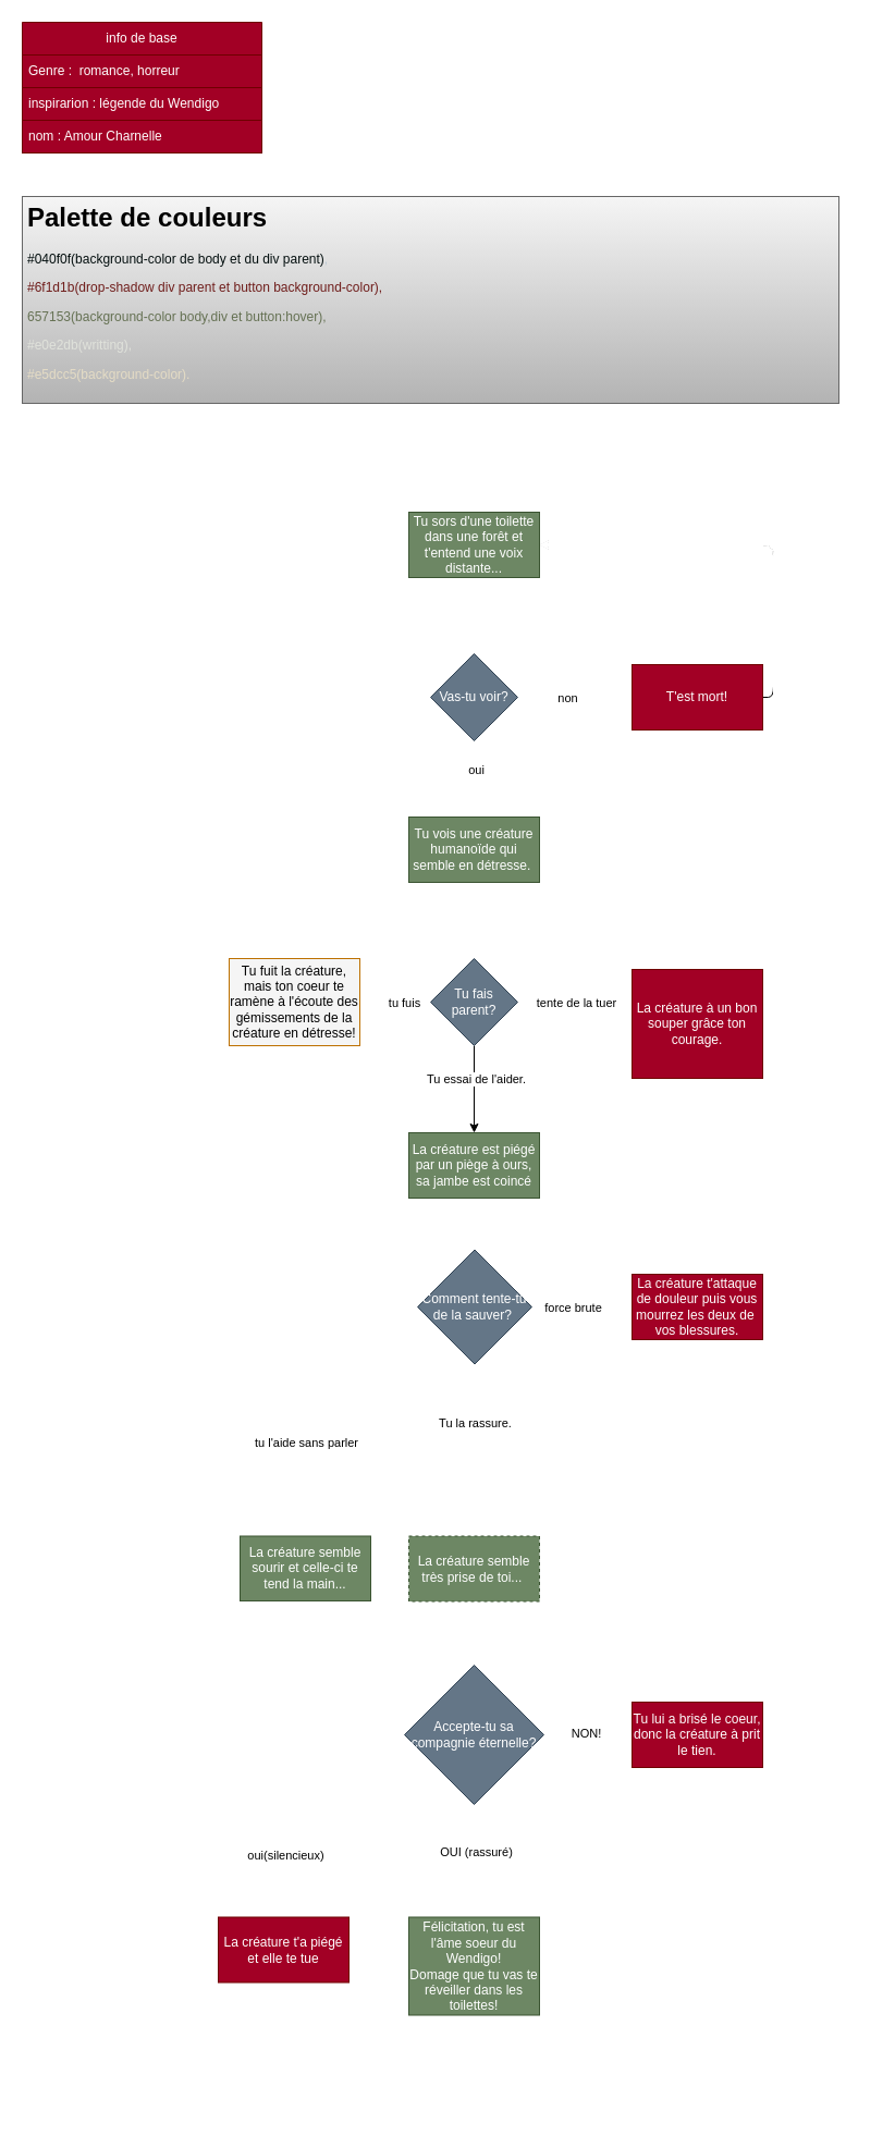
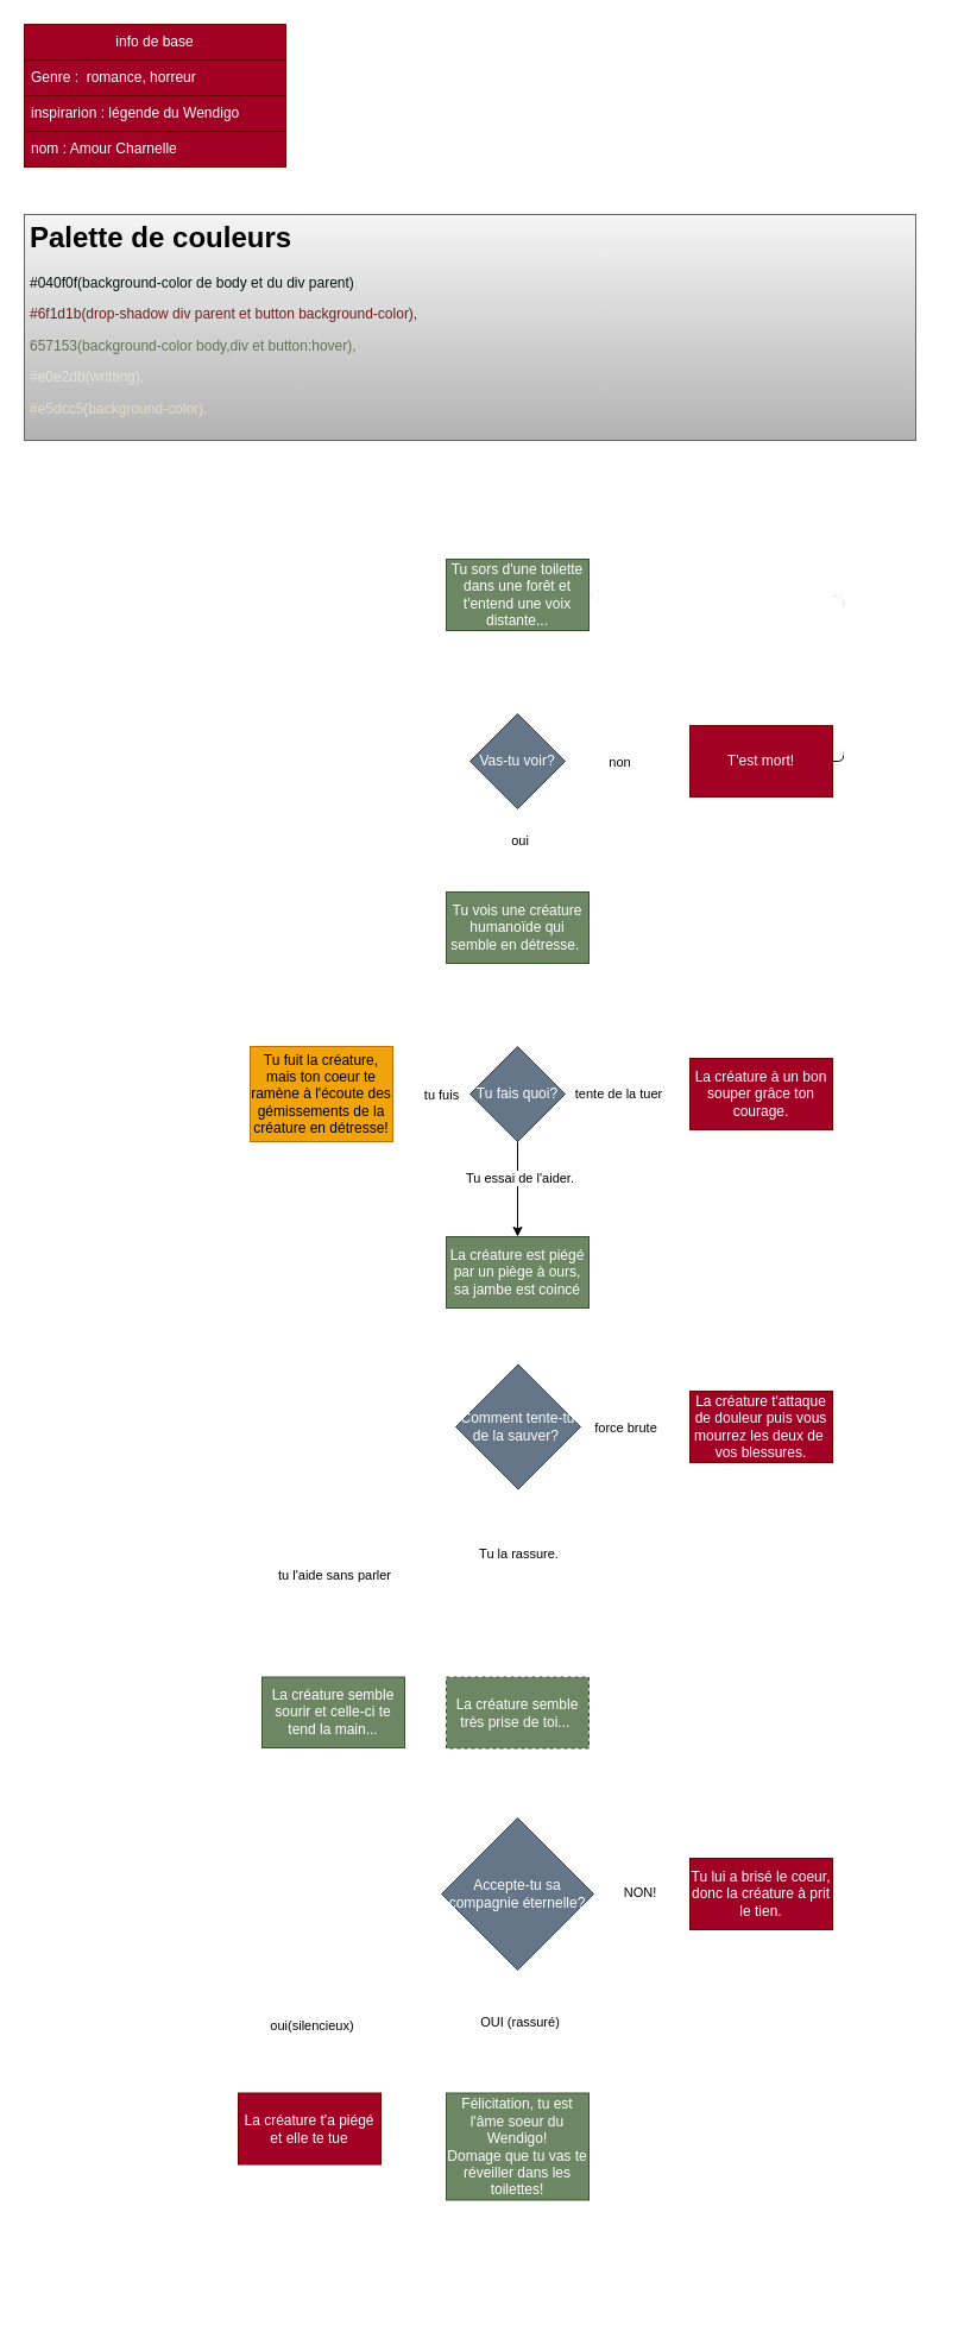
  <mxCell id="0" />
  <mxCell id="1" parent="0" />
  <mxCell id="2" value="info de base" style="swimlane;fontStyle=0;childLayout=stackLayout;horizontal=1;startSize=30;horizontalStack=0;resizeParent=1;resizeParentMax=0;resizeLast=0;collapsible=1;marginBottom=0;whiteSpace=wrap;html=1;fillColor=#a20025;strokeColor=#6F0000;fontColor=#ffffff;" parent="1" vertex="1"><mxGeometry x="20" y="20" width="220" height="120" as="geometry" /></mxCell>
  <mxCell id="3" value="Genre :&amp;nbsp; romance, horreur" style="text;strokeColor=#6F0000;fillColor=#a20025;align=left;verticalAlign=middle;spacingLeft=4;spacingRight=4;overflow=hidden;points=[[0,0.5],[1,0.5]];portConstraint=eastwest;rotatable=0;whiteSpace=wrap;html=1;fontColor=#ffffff;" parent="2" vertex="1"><mxGeometry y="30" width="220" height="30" as="geometry" /></mxCell>
  <mxCell id="4" value="inspirarion : légende du Wendigo" style="text;strokeColor=#6F0000;fillColor=#a20025;align=left;verticalAlign=middle;spacingLeft=4;spacingRight=4;overflow=hidden;points=[[0,0.5],[1,0.5]];portConstraint=eastwest;rotatable=0;whiteSpace=wrap;html=1;fontColor=#ffffff;" parent="2" vertex="1"><mxGeometry y="60" width="220" height="30" as="geometry" /></mxCell>
  <mxCell id="5" value="nom : Amour Charnelle" style="text;strokeColor=#6F0000;fillColor=#a20025;align=left;verticalAlign=middle;spacingLeft=4;spacingRight=4;overflow=hidden;points=[[0,0.5],[1,0.5]];portConstraint=eastwest;rotatable=0;whiteSpace=wrap;html=1;fontColor=#ffffff;" parent="2" vertex="1"><mxGeometry y="90" width="220" height="30" as="geometry" /></mxCell>
  <mxCell id="6" value="&lt;h1&gt;&lt;font color=&quot;#000000&quot;&gt;Palette de couleurs&lt;/font&gt;&lt;/h1&gt;&lt;p&gt;&lt;font color=&quot;#040f0f&quot;&gt;#040f0f(background-color de body et du div parent)&lt;/font&gt;&lt;font color=&quot;#bac8d3&quot;&gt;,&lt;/font&gt;&lt;/p&gt;&lt;p&gt;&lt;font color=&quot;#6f1d1b&quot;&gt;#6f1d1b(drop-shadow div parent et button background-color),&lt;/font&gt;&lt;/p&gt;&lt;p&gt;&lt;font color=&quot;#657153&quot;&gt;657153(background-color body,div et button:hover),&lt;/font&gt;&lt;/p&gt;&lt;p&gt;&lt;font color=&quot;#e0e2db&quot;&gt;#e0e2db(writting),&lt;/font&gt;&lt;/p&gt;&lt;p&gt;&lt;span style=&quot;background-color: initial;&quot;&gt;&lt;font color=&quot;#e5dcc5&quot;&gt;#e5dcc5(background-color).&lt;/font&gt;&lt;/span&gt;&lt;/p&gt;" style="text;html=1;spacing=5;spacingTop=-20;whiteSpace=wrap;overflow=hidden;rounded=0;fillColor=#f5f5f5;strokeColor=#666666;gradientColor=#b3b3b3;" parent="1" vertex="1"><mxGeometry x="20" y="180" width="750" height="190" as="geometry" /></mxCell>
  <mxCell id="7" style="edgeStyle=none;html=1;exitX=0.5;exitY=1;exitDx=0;exitDy=0;strokeColor=#FFFFFF;" parent="1" source="8" target="13" edge="1"><mxGeometry relative="1" as="geometry" /></mxCell>
  <mxCell id="8" value="Tu sors d'une toilette&lt;br&gt;dans une forêt et t'entend une voix distante..." style="rounded=0;whiteSpace=wrap;html=1;fillColor=#6d8764;fontColor=#ffffff;strokeColor=#3A5431;" parent="1" vertex="1"><mxGeometry x="375" y="470" width="120" height="60" as="geometry" /></mxCell>
  <mxCell id="9" style="edgeStyle=none;html=1;exitX=1;exitY=0.5;exitDx=0;exitDy=0;entryX=0;entryY=0.5;entryDx=0;entryDy=0;strokeColor=#FFFFFF;" parent="1" source="13" target="15" edge="1"><mxGeometry relative="1" as="geometry" /></mxCell>
  <mxCell id="10" value="non" style="edgeLabel;html=1;align=center;verticalAlign=middle;resizable=0;points=[];" parent="9" vertex="1" connectable="0"><mxGeometry x="-0.409" y="-1" relative="1" as="geometry"><mxPoint x="14" y="-1" as="offset" /></mxGeometry></mxCell>
  <mxCell id="11" style="edgeStyle=orthogonalEdgeStyle;html=1;exitX=0.5;exitY=1;exitDx=0;exitDy=0;strokeColor=#FFFFFF;" parent="1" source="13" target="24" edge="1"><mxGeometry relative="1" as="geometry" /></mxCell>
  <mxCell id="12" value="oui" style="edgeLabel;html=1;align=center;verticalAlign=middle;resizable=0;points=[];" parent="11" vertex="1" connectable="0"><mxGeometry x="-0.258" y="1" relative="1" as="geometry"><mxPoint as="offset" /></mxGeometry></mxCell>
  <mxCell id="13" value="Vas-tu voir?" style="rhombus;whiteSpace=wrap;html=1;fillColor=#647687;fontColor=#ffffff;strokeColor=#314354;" parent="1" vertex="1"><mxGeometry x="395" y="600" width="80" height="80" as="geometry" /></mxCell>
  <mxCell id="14" style="edgeStyle=orthogonalEdgeStyle;html=1;exitX=1;exitY=0.5;exitDx=0;exitDy=0;entryX=1;entryY=0.5;entryDx=0;entryDy=0;" parent="1" source="15" target="8" edge="1"><mxGeometry relative="1" as="geometry" /></mxCell>
  <mxCell id="15" value="T'est mort!" style="rounded=0;whiteSpace=wrap;html=1;fillColor=#a20025;fontColor=#ffffff;strokeColor=#6F0000;" parent="1" vertex="1"><mxGeometry x="580" y="610" width="120" height="60" as="geometry" /></mxCell>
  <mxCell id="16" style="edgeStyle=orthogonalEdgeStyle;html=1;entryX=1;entryY=0.5;entryDx=0;entryDy=0;strokeColor=#FFFFFF;" parent="1" source="22" target="26" edge="1"><mxGeometry relative="1" as="geometry"><Array as="points"><mxPoint x="370" y="920" /><mxPoint x="370" y="920" /></Array></mxGeometry></mxCell>
  <mxCell id="17" value="tu fuis" style="edgeLabel;html=1;align=center;verticalAlign=middle;resizable=0;points=[];" parent="16" vertex="1" connectable="0"><mxGeometry x="-0.268" y="-1" relative="1" as="geometry"><mxPoint x="-1" y="1" as="offset" /></mxGeometry></mxCell>
  <mxCell id="18" value="" style="edgeStyle=orthogonalEdgeStyle;html=1;strokeColor=#FFFFFF;" parent="1" source="22" target="28" edge="1"><mxGeometry relative="1" as="geometry" /></mxCell>
  <mxCell id="19" value="tente de la tuer" style="edgeLabel;html=1;align=center;verticalAlign=middle;resizable=0;points=[];" parent="18" vertex="1" connectable="0"><mxGeometry x="-0.158" y="1" relative="1" as="geometry"><mxPoint as="offset" /></mxGeometry></mxCell>
  <mxCell id="20" style="edgeStyle=orthogonalEdgeStyle;html=1;" parent="1" source="22" target="30" edge="1"><mxGeometry relative="1" as="geometry" /></mxCell>
  <mxCell id="21" value="Tu essai de l'aider." style="edgeLabel;html=1;align=center;verticalAlign=middle;resizable=0;points=[];" parent="20" vertex="1" connectable="0"><mxGeometry x="-0.25" y="1" relative="1" as="geometry"><mxPoint as="offset" /></mxGeometry></mxCell>
- <mxCell id="22" value="Tu fais parent?" style="rhombus;whiteSpace=wrap;html=1;fillColor=#647687;fontColor=#ffffff;strokeColor=#314354;" parent="1" vertex="1"><mxGeometry x="395" y="880" width="80" height="80" as="geometry" /></mxCell>
+ <mxCell id="22" value="Tu fais quoi?" style="rhombus;whiteSpace=wrap;html=1;fillColor=#647687;fontColor=#ffffff;strokeColor=#314354;" parent="1" vertex="1"><mxGeometry x="395" y="880" width="80" height="80" as="geometry" /></mxCell>
  <mxCell id="23" style="edgeStyle=orthogonalEdgeStyle;html=1;exitX=0.5;exitY=1;exitDx=0;exitDy=0;entryX=0.5;entryY=0;entryDx=0;entryDy=0;strokeColor=#FFFFFF;" parent="1" source="24" target="22" edge="1"><mxGeometry relative="1" as="geometry" /></mxCell>
  <mxCell id="24" value="Tu vois une créature humanoïde qui semble en détresse.&amp;nbsp;" style="rounded=0;whiteSpace=wrap;html=1;fillColor=#6d8764;fontColor=#ffffff;strokeColor=#3A5431;" parent="1" vertex="1"><mxGeometry x="375" y="750" width="120" height="60" as="geometry" /></mxCell>
  <mxCell id="25" style="edgeStyle=orthogonalEdgeStyle;html=1;entryX=0;entryY=0.5;entryDx=0;entryDy=0;strokeColor=#FFFFFF;" parent="1" source="26" target="13" edge="1"><mxGeometry relative="1" as="geometry"><mxPoint x="130" y="640" as="targetPoint" /><Array as="points"><mxPoint x="200" y="920" /><mxPoint x="200" y="640" /></Array></mxGeometry></mxCell>
- <mxCell id="26" value="Tu fuit la créature, mais ton coeur te ramène à l'écoute des gémissements de la créature en détresse!" style="rounded=0;whiteSpace=wrap;html=1;fillColor=#f5f5f5;fontColor=#000000;strokeColor=#BD7000;" parent="1" vertex="1"><mxGeometry x="210" y="880" width="120" height="80" as="geometry" /></mxCell>
+ <mxCell id="26" value="Tu fuit la créature, mais ton coeur te ramène à l'écoute des gémissements de la créature en détresse!" style="rounded=0;whiteSpace=wrap;html=1;fillColor=#f0a30a;fontColor=#000000;strokeColor=#BD7000;" parent="1" vertex="1"><mxGeometry x="210" y="880" width="120" height="80" as="geometry" /></mxCell>
  <mxCell id="27" style="edgeStyle=orthogonalEdgeStyle;html=1;entryX=1;entryY=0.5;entryDx=0;entryDy=0;strokeColor=#FFFFFF;" parent="1" source="28" target="8" edge="1"><mxGeometry relative="1" as="geometry"><Array as="points"><mxPoint x="710" y="920" /><mxPoint x="710" y="500" /></Array></mxGeometry></mxCell>
- <mxCell id="28" value="La créature à un bon souper grâce ton courage." style="rounded=0;whiteSpace=wrap;html=1;fillColor=#a20025;fontColor=#ffffff;strokeColor=#6F0000;" parent="1" vertex="1"><mxGeometry x="580" y="890" width="120" height="100" as="geometry" /></mxCell>
+ <mxCell id="28" value="La créature à un bon souper grâce ton courage." style="rounded=0;whiteSpace=wrap;html=1;fillColor=#a20025;fontColor=#ffffff;strokeColor=#6F0000;" parent="1" vertex="1"><mxGeometry x="580" y="890" width="120" height="60" as="geometry" /></mxCell>
  <mxCell id="29" style="edgeStyle=orthogonalEdgeStyle;html=1;strokeColor=#FFFFFF;" parent="1" source="30" target="39" edge="1"><mxGeometry relative="1" as="geometry" /></mxCell>
  <mxCell id="30" value="La créature est piégé par un piège à ours, sa jambe est coincé" style="rounded=0;whiteSpace=wrap;html=1;fillColor=#6d8764;fontColor=#ffffff;strokeColor=#3A5431;" parent="1" vertex="1"><mxGeometry x="375" y="1040" width="120" height="60" as="geometry" /></mxCell>
  <mxCell id="31" style="edgeStyle=orthogonalEdgeStyle;html=1;entryX=1;entryY=0.5;entryDx=0;entryDy=0;strokeColor=#FFFFFF;" parent="1" source="32" target="8" edge="1"><mxGeometry relative="1" as="geometry"><Array as="points"><mxPoint x="710" y="1200" /><mxPoint x="710" y="500" /></Array></mxGeometry></mxCell>
  <mxCell id="32" value="La créature t'attaque de douleur puis vous mourrez les deux de&amp;nbsp; vos blessures." style="rounded=0;whiteSpace=wrap;html=1;fillColor=#a20025;fontColor=#ffffff;strokeColor=#6F0000;" parent="1" vertex="1"><mxGeometry x="580" y="1170" width="120" height="60" as="geometry" /></mxCell>
  <mxCell id="33" value="" style="edgeStyle=orthogonalEdgeStyle;html=1;strokeColor=#FFFFFF;" parent="1" source="39" target="32" edge="1"><mxGeometry relative="1" as="geometry" /></mxCell>
  <mxCell id="34" value="force brute" style="edgeLabel;html=1;align=center;verticalAlign=middle;resizable=0;points=[];" parent="33" vertex="1" connectable="0"><mxGeometry x="0.2" y="2" relative="1" as="geometry"><mxPoint x="-18" y="2" as="offset" /></mxGeometry></mxCell>
  <mxCell id="35" style="edgeStyle=orthogonalEdgeStyle;html=1;strokeColor=#FFFFFF;" parent="1" source="39" target="41" edge="1"><mxGeometry relative="1" as="geometry" /></mxCell>
  <mxCell id="36" value="Tu la rassure." style="edgeLabel;html=1;align=center;verticalAlign=middle;resizable=0;points=[];" parent="35" vertex="1" connectable="0"><mxGeometry x="-0.32" relative="1" as="geometry"><mxPoint as="offset" /></mxGeometry></mxCell>
  <mxCell id="37" style="edgeStyle=orthogonalEdgeStyle;html=1;entryX=0.5;entryY=0;entryDx=0;entryDy=0;strokeColor=#FFFFFF;" parent="1" source="39" target="53" edge="1"><mxGeometry relative="1" as="geometry" /></mxCell>
  <mxCell id="38" value="tu l'aide sans parler" style="edgeLabel;html=1;align=center;verticalAlign=middle;resizable=0;points=[];" parent="37" vertex="1" connectable="0"><mxGeometry x="0.448" relative="1" as="geometry"><mxPoint as="offset" /></mxGeometry></mxCell>
  <mxCell id="39" value="Comment tente-tu de la sauver?&amp;nbsp;" style="rhombus;whiteSpace=wrap;html=1;fillColor=#647687;fontColor=#ffffff;strokeColor=#314354;" parent="1" vertex="1"><mxGeometry x="383" y="1147.5" width="105" height="105" as="geometry" /></mxCell>
  <mxCell id="40" style="edgeStyle=orthogonalEdgeStyle;html=1;strokeColor=#FFFFFF;" parent="1" source="41" target="48" edge="1"><mxGeometry relative="1" as="geometry" /></mxCell>
  <mxCell id="41" value="La créature semble très prise de toi...&amp;nbsp;" style="rounded=0;whiteSpace=wrap;html=1;fillColor=#6d8764;fontColor=#ffffff;strokeColor=#3A5431;dashed=1;" parent="1" vertex="1"><mxGeometry x="375" y="1410.5" width="120" height="60" as="geometry" /></mxCell>
  <mxCell id="42" style="edgeStyle=orthogonalEdgeStyle;html=1;entryX=0;entryY=0.5;entryDx=0;entryDy=0;strokeColor=#FFFFFF;" parent="1" source="48" target="50" edge="1"><mxGeometry relative="1" as="geometry" /></mxCell>
  <mxCell id="43" value="NON!" style="edgeLabel;html=1;align=center;verticalAlign=middle;resizable=0;points=[];" parent="42" vertex="1" connectable="0"><mxGeometry x="-0.184" y="1" relative="1" as="geometry"><mxPoint x="5" y="-1" as="offset" /></mxGeometry></mxCell>
  <mxCell id="44" style="edgeStyle=orthogonalEdgeStyle;html=1;strokeColor=#FFFFFF;" parent="1" source="48" target="51" edge="1"><mxGeometry relative="1" as="geometry" /></mxCell>
  <mxCell id="45" value="OUI (rassuré)" style="edgeLabel;html=1;align=center;verticalAlign=middle;resizable=0;points=[];" parent="44" vertex="1" connectable="0"><mxGeometry x="-0.169" y="1" relative="1" as="geometry"><mxPoint as="offset" /></mxGeometry></mxCell>
  <mxCell id="46" style="edgeStyle=orthogonalEdgeStyle;html=1;exitX=0;exitY=1;exitDx=0;exitDy=0;strokeColor=#FFFFFF;" parent="1" source="48" edge="1"><mxGeometry relative="1" as="geometry"><mxPoint x="260" y="1760" as="targetPoint" /></mxGeometry></mxCell>
  <mxCell id="47" value="oui(silencieux)" style="edgeLabel;html=1;align=center;verticalAlign=middle;resizable=0;points=[];" parent="46" vertex="1" connectable="0"><mxGeometry x="0.594" y="1" relative="1" as="geometry"><mxPoint as="offset" /></mxGeometry></mxCell>
  <mxCell id="48" value="Accepte-tu sa compagnie éternelle?" style="rhombus;whiteSpace=wrap;html=1;fillColor=#647687;fontColor=#ffffff;strokeColor=#314354;" parent="1" vertex="1"><mxGeometry x="371" y="1529" width="128" height="128" as="geometry" /></mxCell>
  <mxCell id="49" style="edgeStyle=orthogonalEdgeStyle;html=1;entryX=1;entryY=0.5;entryDx=0;entryDy=0;strokeColor=#FFFFFF;" parent="1" source="50" target="8" edge="1"><mxGeometry relative="1" as="geometry"><Array as="points"><mxPoint x="710" y="1610" /><mxPoint x="710" y="500" /></Array></mxGeometry></mxCell>
  <mxCell id="50" value="Tu lui a brisé le coeur, donc la créature à prit le tien." style="rounded=0;whiteSpace=wrap;html=1;fillColor=#a20025;fontColor=#ffffff;strokeColor=#6F0000;" parent="1" vertex="1"><mxGeometry x="580" y="1563" width="120" height="60" as="geometry" /></mxCell>
  <mxCell id="51" value="Félicitation, tu est l'âme soeur du Wendigo!&lt;br&gt;Domage que tu vas te réveiller dans les toilettes!" style="rounded=0;whiteSpace=wrap;html=1;fillColor=#6d8764;fontColor=#ffffff;strokeColor=#3A5431;" parent="1" vertex="1"><mxGeometry x="375" y="1760.5" width="120" height="90" as="geometry" /></mxCell>
  <mxCell id="52" style="edgeStyle=orthogonalEdgeStyle;html=1;entryX=0;entryY=0.5;entryDx=0;entryDy=0;strokeColor=#FFFFFF;" parent="1" source="53" target="48" edge="1"><mxGeometry relative="1" as="geometry"><Array as="points"><mxPoint x="280" y="1593" /></Array></mxGeometry></mxCell>
  <mxCell id="53" value="La créature semble sourir et celle-ci te tend la main..." style="rounded=0;whiteSpace=wrap;html=1;fillColor=#6d8764;fontColor=#ffffff;strokeColor=#3A5431;" parent="1" vertex="1"><mxGeometry x="220" y="1410.5" width="120" height="59.5" as="geometry" /></mxCell>
  <mxCell id="54" style="edgeStyle=orthogonalEdgeStyle;html=1;entryX=1;entryY=0.5;entryDx=0;entryDy=0;strokeColor=#FFFFFF;" parent="1" source="55" target="8" edge="1"><mxGeometry relative="1" as="geometry"><Array as="points"><mxPoint x="260" y="1940" /><mxPoint x="800" y="1940" /><mxPoint x="800" y="500" /></Array></mxGeometry></mxCell>
  <mxCell id="55" value="La créature t'a piégé et elle te tue" style="rounded=0;whiteSpace=wrap;html=1;fillColor=#a20025;fontColor=#ffffff;strokeColor=#6F0000;" parent="1" vertex="1"><mxGeometry x="200" y="1760.5" width="120" height="60" as="geometry" /></mxCell>
